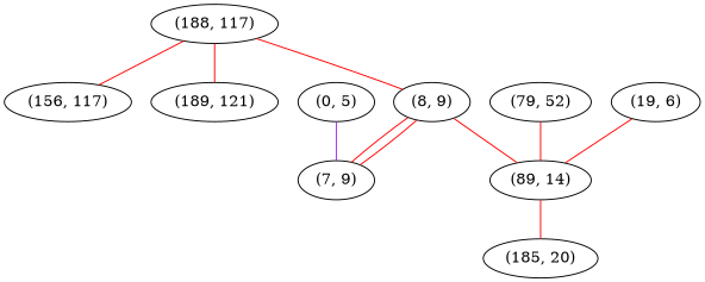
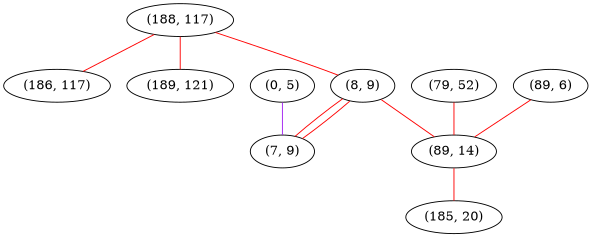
  graph {
    edge [color=red weight=1]
    "(188, 117)"
-   "(186, 117)" [label="(156, 117)"]
+   "(186, 117)"
    "(189, 121)"
    "(8, 9)"
    n5 [label="(0, 5)"]
    "(7, 9)"
    n7 [label="(79, 52)"]
    "(89, 14)"
    "(185, 20)"
-   "(89, 6)" [label="(19, 6)"]
+   "(89, 6)"
    "(188, 117)" -- "(186, 117)"
    "(188, 117)" -- "(189, 121)"
    "(188, 117)" -- "(8, 9)"
    "(8, 9)" -- "(7, 9)"
    "(8, 9)" -- "(7, 9)"
    "(8, 9)" -- "(89, 14)"
    n5 -- "(7, 9)" [color=purple weight=4]
    n7 -- "(89, 14)"
    "(89, 14)" -- "(185, 20)"
    "(89, 6)" -- "(89, 14)"
  }
